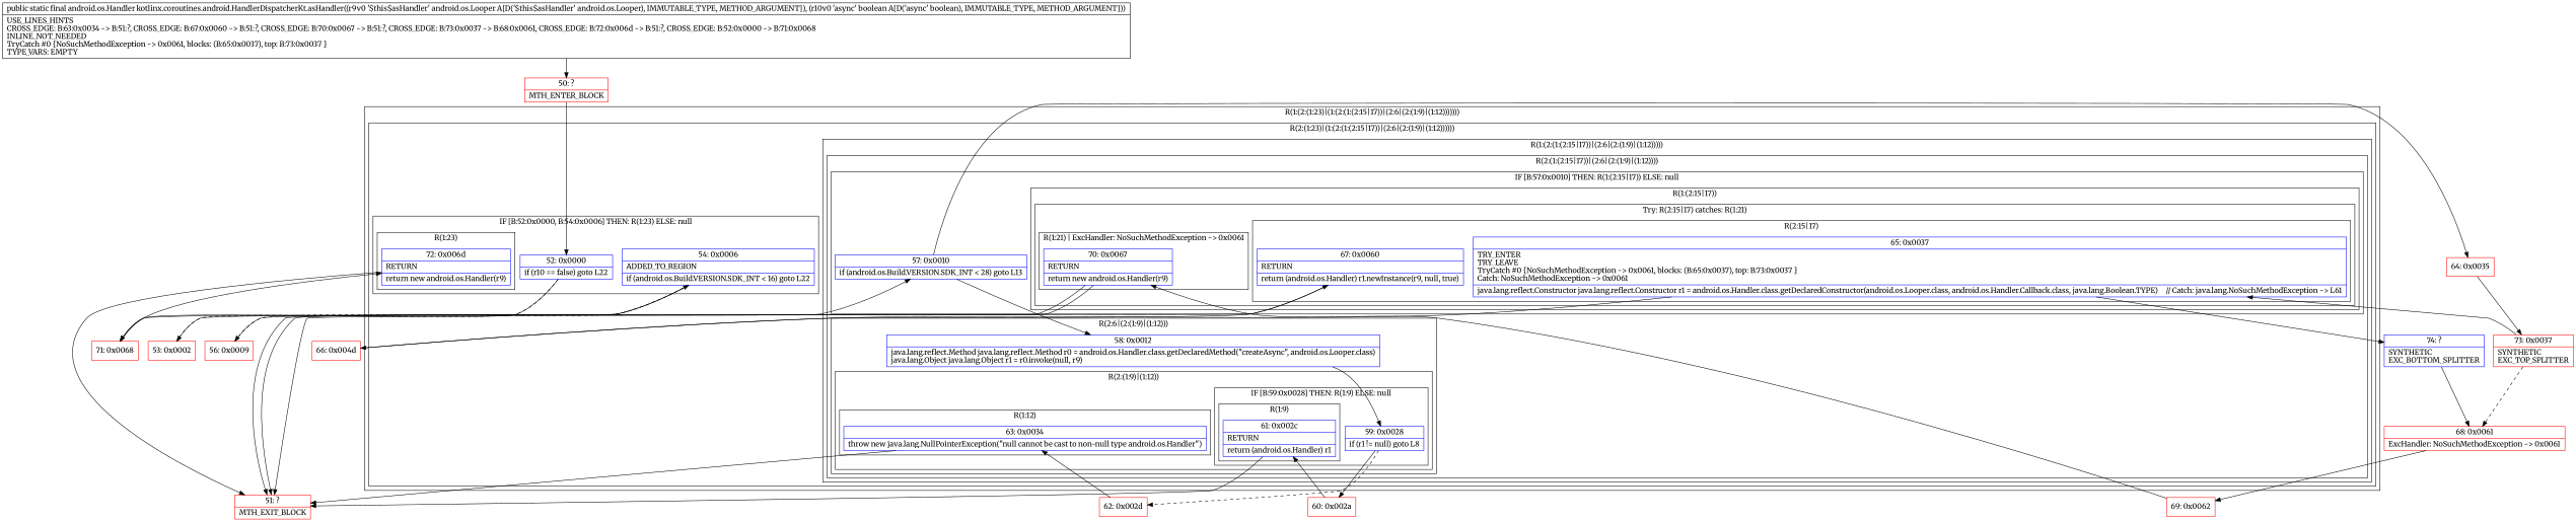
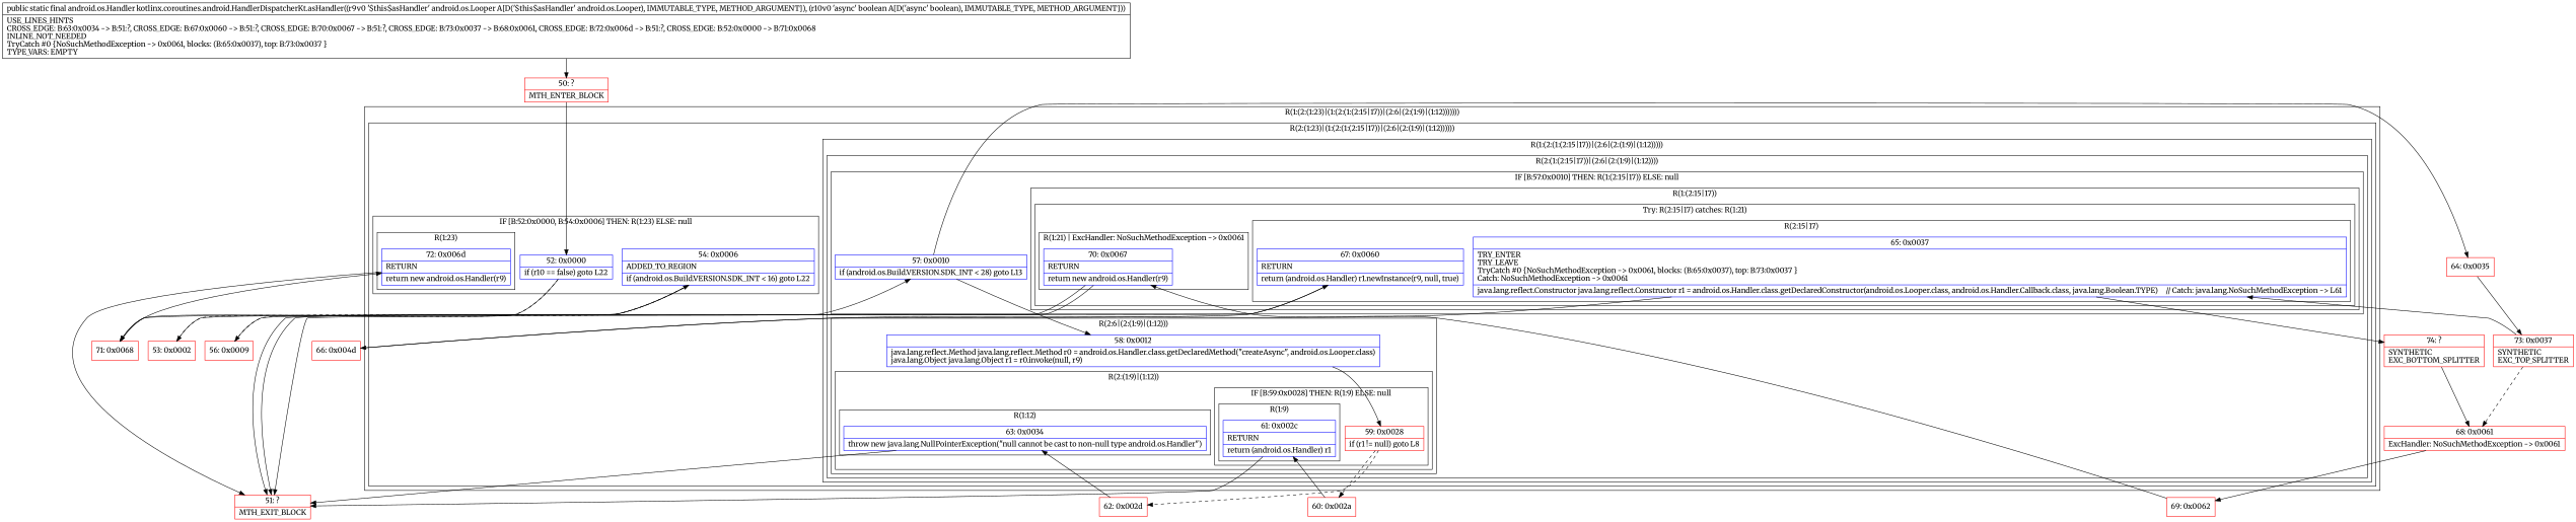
  digraph {
    fontname=Merriweather
    node [color=red fontname=Merriweather shape=record]
    edge [fontname=Merriweather]
    n1 [color=blue label="{72\:\ 0x006d|RETURN\l|return new android.os.Handler(r9)\l}"]
    n2 [color=blue label="{52\:\ 0x0000|if (r10 == false) goto L22\l}"]
    n3 [color=blue label="{54\:\ 0x0006|ADDED_TO_REGION\l|if (android.os.Build.VERSION.SDK_INT \< 16) goto L22\l}"]
    n4 [color=blue label="{65\:\ 0x0037|TRY_ENTER\lTRY_LEAVE\lTryCatch #0 \{NoSuchMethodException \-\> 0x0061, blocks: (B:65:0x0037), top: B:73:0x0037 \}\lCatch: NoSuchMethodException \-\> 0x0061\l|java.lang.reflect.Constructor java.lang.reflect.Constructor r1 = android.os.Handler.class.getDeclaredConstructor(android.os.Looper.class, android.os.Handler.Callback.class, java.lang.Boolean.TYPE)     \/\/ Catch: java.lang.NoSuchMethodException \-\> L61\l}"]
    n5 [color=blue label="{67\:\ 0x0060|RETURN\l|return (android.os.Handler) r1.newInstance(r9, null, true)\l}"]
    n6 [color=blue label="{70\:\ 0x0067|RETURN\l|return new android.os.Handler(r9)\l}"]
    n7 [color=blue label="{57\:\ 0x0010|if (android.os.Build.VERSION.SDK_INT \< 28) goto L13\l}"]
    n8 [color=blue label="{61\:\ 0x002c|RETURN\l|return (android.os.Handler) r1\l}"]
-   n9 [color=blue label="{59\:\ 0x0028|if (r1 != null) goto L8\l}"]
+   n9 [label="{59\:\ 0x0028|if (r1 != null) goto L8\l}"]
    n10 [color=blue label="{63\:\ 0x0034|throw new java.lang.NullPointerException(\"null cannot be cast to non\-null type android.os.Handler\")\l}"]
    n11 [color=blue label="{58\:\ 0x0012|java.lang.reflect.Method java.lang.reflect.Method r0 = android.os.Handler.class.getDeclaredMethod(\"createAsync\", android.os.Looper.class)\ljava.lang.Object java.lang.Object r1 = r0.invoke(null, r9)\l}"]
    n12 [label="{51\:\ ?|MTH_EXIT_BLOCK\l}"]
    n13 [label="{53\:\ 0x0002}"]
    n14 [label="{71\:\ 0x0068}"]
    n15 [label="{56\:\ 0x0009}"]
    n16 [label="{66\:\ 0x004d}"]
-   n17 [color=blue label="{74\:\ ?|SYNTHETIC\lEXC_BOTTOM_SPLITTER\l}"]
+   n17 [label="{74\:\ ?|SYNTHETIC\lEXC_BOTTOM_SPLITTER\l}"]
    n18 [label="{64\:\ 0x0035}"]
    n19 [label="{60\:\ 0x002a}"]
    n20 [label="{62\:\ 0x002d}"]
    n21 [label="{73\:\ 0x0037|SYNTHETIC\lEXC_TOP_SPLITTER\l}"]
    n22 [label="{68\:\ 0x0061|ExcHandler: NoSuchMethodException \-\> 0x0061\l}"]
    n23 [label="{50\:\ ?|MTH_ENTER_BLOCK\l}"]
    n24 [label="{69\:\ 0x0062}"]
    n25 [label="{public static final android.os.Handler kotlinx.coroutines.android.HandlerDispatcherKt.asHandler((r9v0 '$this$asHandler' android.os.Looper A[D('$this$asHandler' android.os.Looper), IMMUTABLE_TYPE, METHOD_ARGUMENT]), (r10v0 'async' boolean A[D('async' boolean), IMMUTABLE_TYPE, METHOD_ARGUMENT]))  | USE_LINES_HINTS\lCROSS_EDGE: B:63:0x0034 \-\> B:51:?, CROSS_EDGE: B:67:0x0060 \-\> B:51:?, CROSS_EDGE: B:70:0x0067 \-\> B:51:?, CROSS_EDGE: B:73:0x0037 \-\> B:68:0x0061, CROSS_EDGE: B:72:0x006d \-\> B:51:?, CROSS_EDGE: B:52:0x0000 \-\> B:71:0x0068\lINLINE_NOT_NEEDED\lTryCatch #0 \{NoSuchMethodException \-\> 0x0061, blocks: (B:65:0x0037), top: B:73:0x0037 \}\lTYPE_VARS: EMPTY\l}" color=""]
    subgraph cluster_1 {
      label="R(1:(2:(1:23)|(1:(2:(1:(2:15|17))|(2:6|(2:(1:9)|(1:12)))))))"
      subgraph cluster_2 {
        label="R(2:(1:23)|(1:(2:(1:(2:15|17))|(2:6|(2:(1:9)|(1:12))))))"
        subgraph cluster_3 {
          label="IF [B:52:0x0000, B:54:0x0006] THEN: R(1:23) ELSE: null"
          n2
          n3
          subgraph cluster_4 {
            label="R(1:23)"
            n1
          }
        }
        subgraph cluster_5 {
          label="R(1:(2:(1:(2:15|17))|(2:6|(2:(1:9)|(1:12)))))"
          subgraph cluster_6 {
            label="R(2:(1:(2:15|17))|(2:6|(2:(1:9)|(1:12))))"
            subgraph cluster_7 {
              label="IF [B:57:0x0010] THEN: R(1:(2:15|17)) ELSE: null"
              n7
              subgraph cluster_8 {
                label="R(1:(2:15|17))"
                subgraph cluster_9 {
                  label="Try: R(2:15|17) catches: R(1:21)"
                  subgraph cluster_10 {
                    label="R(2:15|17)"
                    n4
                    n5
                  }
                  subgraph cluster_11 {
                    label="R(1:21) | ExcHandler: NoSuchMethodException \-\> 0x0061\l"
                    n6
                  }
                }
              }
            }
            subgraph cluster_12 {
              label="R(2:6|(2:(1:9)|(1:12)))"
              n11
              subgraph cluster_13 {
                label="R(2:(1:9)|(1:12))"
                subgraph cluster_14 {
                  label="IF [B:59:0x0028] THEN: R(1:9) ELSE: null"
                  n9
                  subgraph cluster_15 {
                    label="R(1:9)"
                    n8
                  }
                }
                subgraph cluster_16 {
                  label="R(1:12)"
                  n10
                }
              }
            }
          }
        }
      }
    }
    subgraph cluster_17 {
      label="R(1:21) | ExcHandler: NoSuchMethodException \-\> 0x0061\l"
    }
    n1 -> n12
    n2 -> n13 [style=dashed]
    n2 -> n14
    n3 -> n14
    n3 -> n15 [style=dashed]
    n4 -> n16
    n4 -> n17
    n5 -> n12
    n6 -> n12
    n6 -> n12
    n7 -> n11 [style=solid]
    n7 -> n18
    n8 -> n12
-   n9 -> n19
+   n9 -> n19 [style=dashed]
    n9 -> n20 [style=dashed]
    n10 -> n12
    n11 -> n9
    n13 -> n3
    n14 -> n1
    n15 -> n7
    n16 -> n5
    n17 -> n22
    n18 -> n21
    n19 -> n8
    n20 -> n10
    n21 -> n4
    n21 -> n22 [style=dashed]
    n22 -> n24
    n23 -> n2
    n24 -> n6
    n25 -> n23
  }
